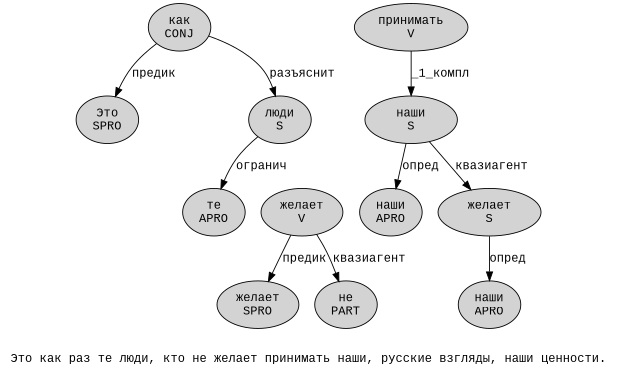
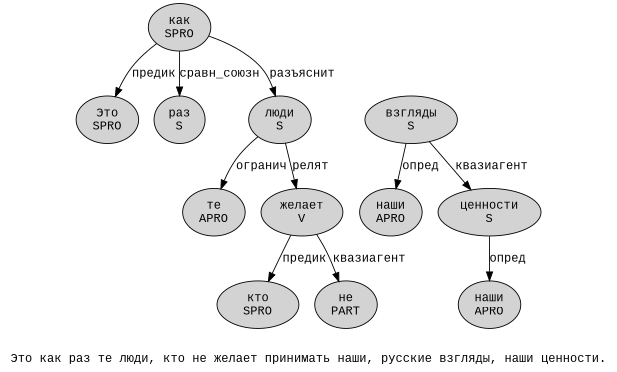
  digraph {
    fontname="Liberation Mono"
    label="Это как раз те люди, кто не желает принимать наши, русские взгляды, наши ценности."
    node [fillcolor=lightgray fontname="Liberation Mono" penwidth=1 shape=ellipse style=filled]
    edge [fontname="Liberation Mono"]
    n1 [label="Это\nSPRO"]
-   n2 [label="как\nCONJ"]
+   n2 [label="как\nSPRO"]
+   n3 [label="раз\nS"]
    n4 [label="люди\nS"]
    n5 [label="те\nAPRO"]
    n6 [label="желает\nV"]
-   n7 [label="желает\nSPRO"]
+   n7 [label="кто\nSPRO"]
    n8 [label="не\nPART"]
-   n9 [label="принимать\nV"]
-   n10 [label="наши\nS"]
+   n10 [label="взгляды\nS"]
    n11 [label="наши\nAPRO"]
-   n12 [label="желает\nS"]
+   n12 [label="ценности\nS"]
    n13 [label="наши\nAPRO"]
    n2 -> n1 [label="предик"]
+   n2 -> n3 [label="сравн_союзн"]
    n2 -> n4 [label="разъяснит"]
    n4 -> n5 [label="огранич"]
+   n4 -> n6 [label="релят"]
    n6 -> n7 [label="предик"]
    n6 -> n8 [label="квазиагент"]
-   n9 -> n10 [label="_1_компл"]
    n10 -> n11 [label="опред"]
    n10 -> n12 [label="квазиагент"]
    n12 -> n13 [label="опред"]
  }
